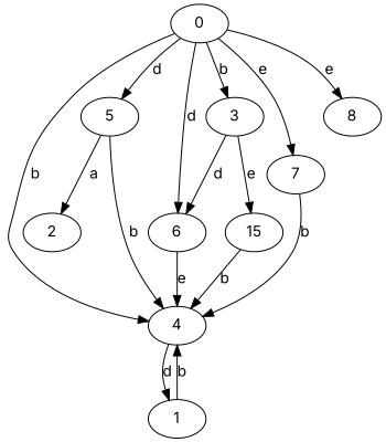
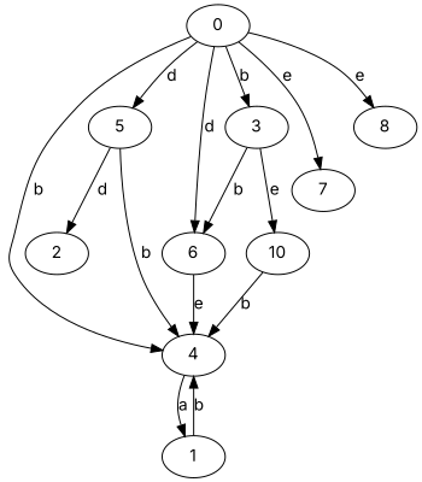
  strict digraph {
    fontname=Inter
    node [fontname=Inter]
    edge [fontname=Inter]
    0
    3
    4
    5
    6
    7
    8
-   10 [label=15]
+   10
    1
    2
    0 -> 3 [label=b]
    0 -> 4 [label=b]
    0 -> 5 [label=d]
    0 -> 6 [label=d]
    0 -> 7 [label=e]
    0 -> 8 [label=e]
-   3 -> 6 [label=d]
+   3 -> 6 [label=b]
    3 -> 10 [label=e]
-   4 -> 1 [label=d]
+   4 -> 1 [label=a]
    5 -> 4 [label=b]
-   5 -> 2 [label=a]
+   5 -> 2 [label=d]
    6 -> 4 [label=e]
-   7 -> 4 [label=b]
    10 -> 4 [label=b]
    1 -> 4 [label=b]
  }
